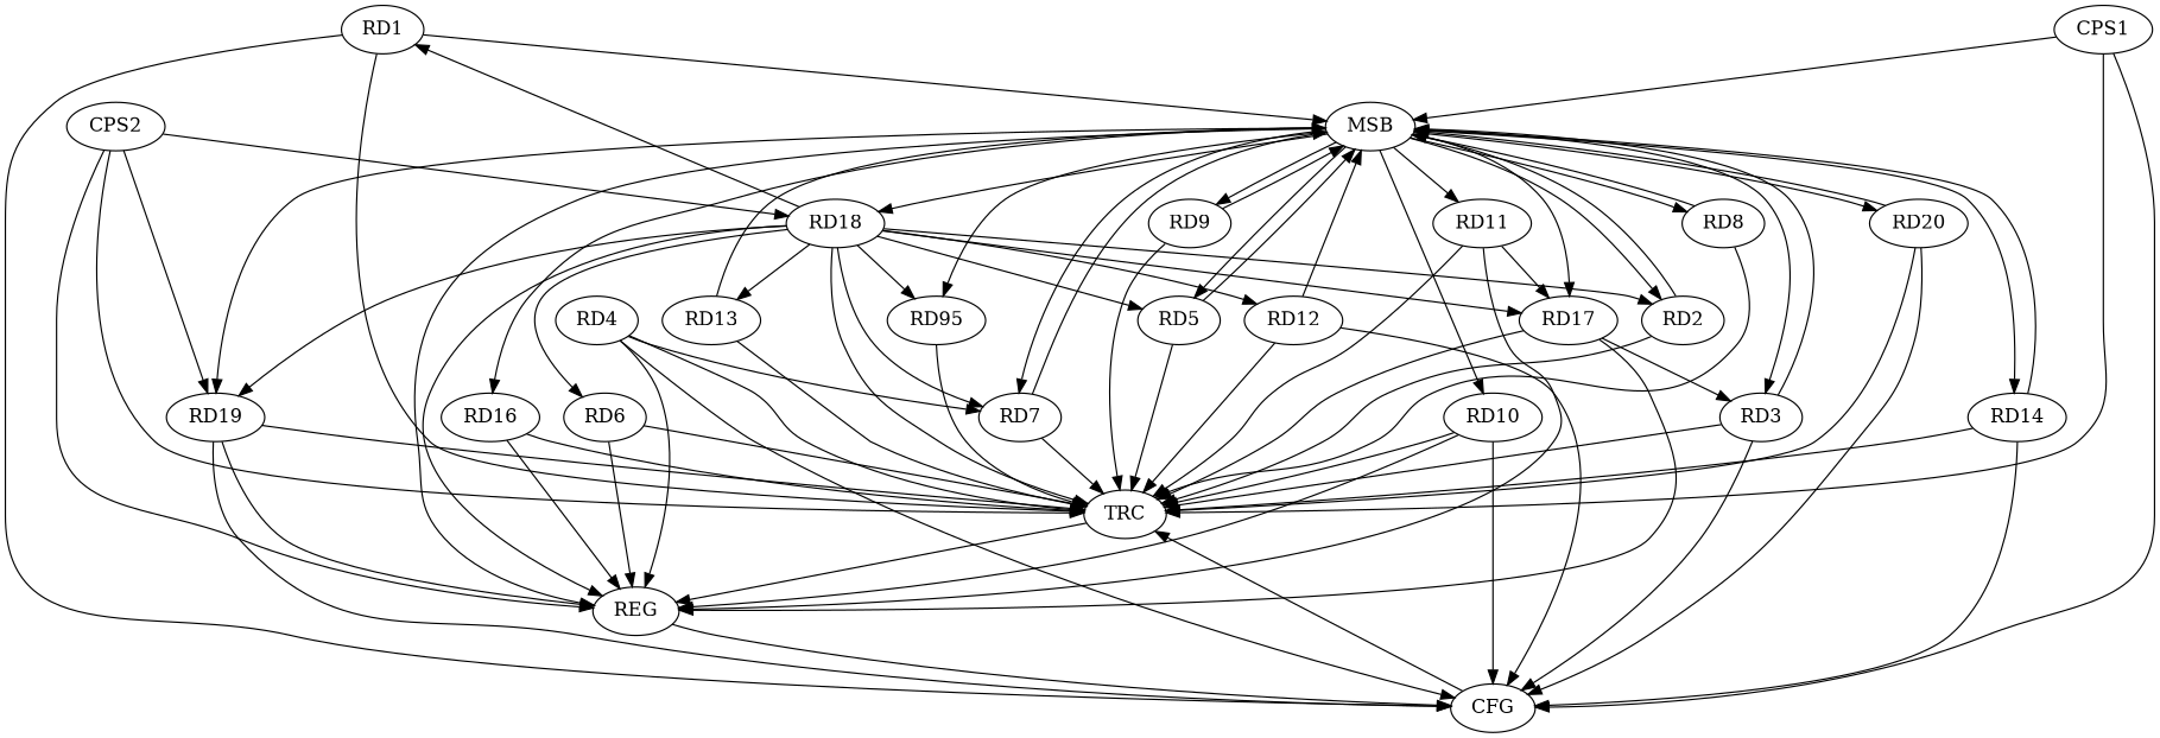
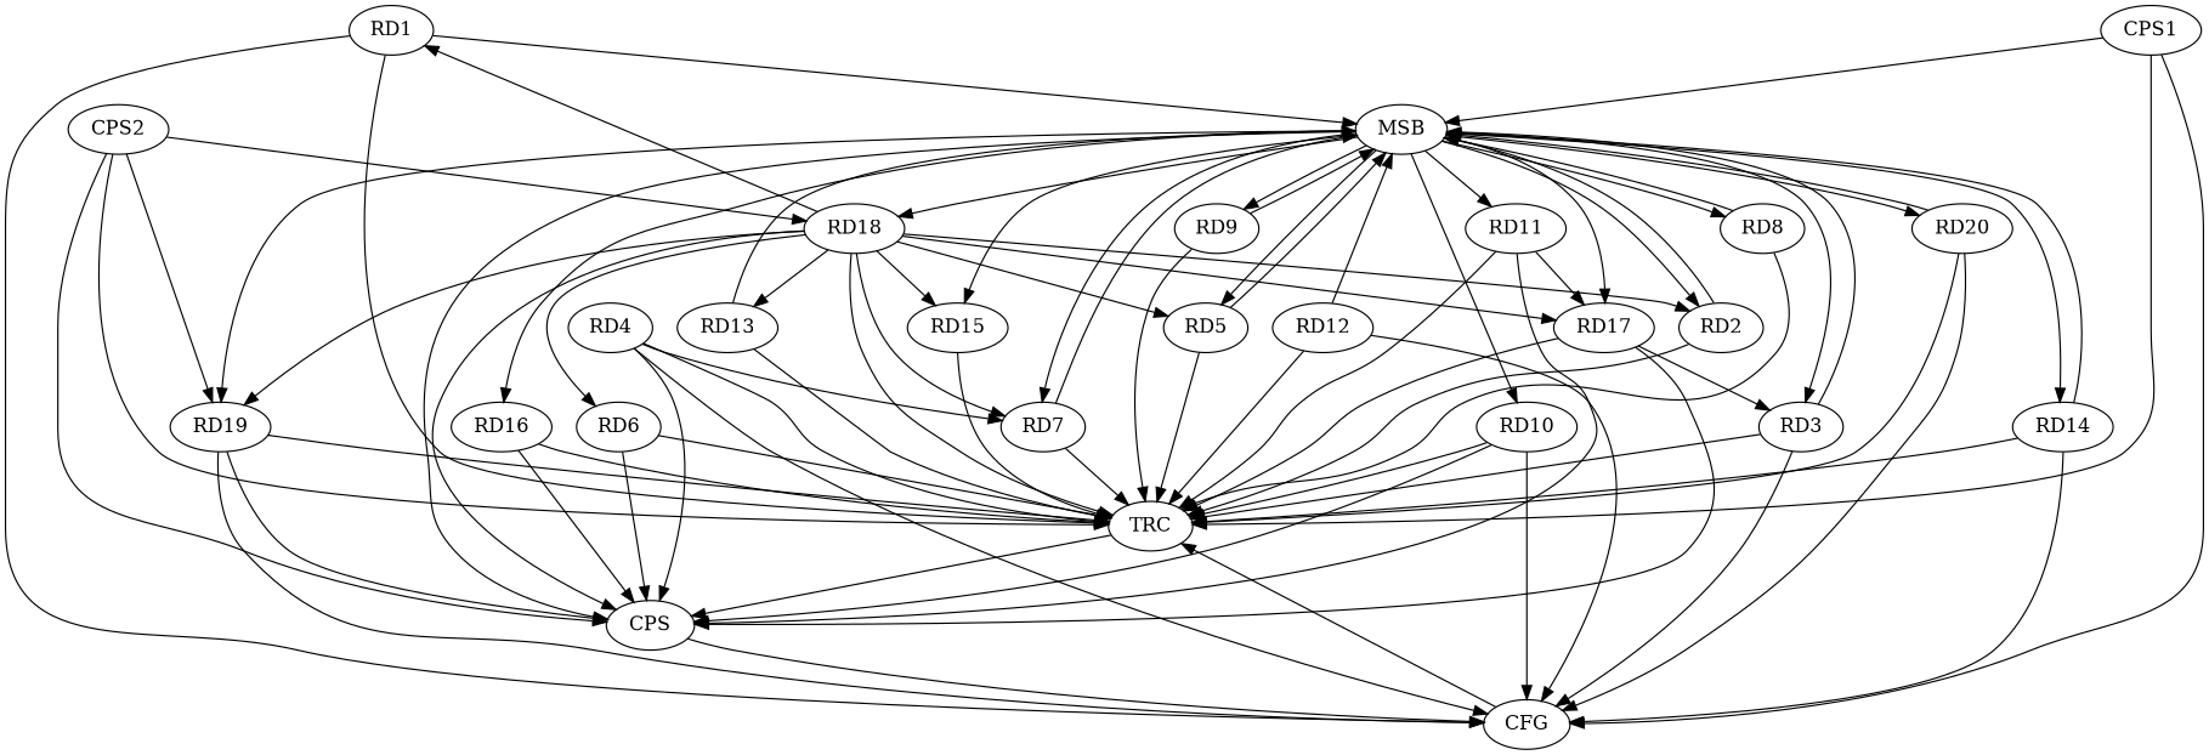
  strict digraph {
    n1 [label=RD1]
    n2 [label=MSB]
    n3 [label=CFG]
    n4 [label=TRC]
    n5 [label=RD2]
    n6 [label=RD3]
    n7 [label=RD7]
-   n8 [label=REG]
+   n8 [label=CPS]
    n9 [label=RD5]
    n10 [label=RD8]
    n11 [label=RD9]
    n12 [label=RD10]
    n13 [label=RD11]
    n14 [label=RD17]
    n15 [label=RD14]
-   n16 [label=RD95]
+   n16 [label=RD15]
    n17 [label=RD16]
    n18 [label=RD18]
    n19 [label=RD19]
    n20 [label=RD20]
    n21 [label=RD4]
    n22 [label=RD6]
    n23 [label=RD12]
    n24 [label=RD13]
    n25 [label=CPS1]
    n26 [label=CPS2]
    n1 -> n2
    n1 -> n3
    n1 -> n4
    n2 -> n5
    n2 -> n6
    n2 -> n7
    n2 -> n8
    n2 -> n9
    n2 -> n10
    n2 -> n11
    n2 -> n12
    n2 -> n13
    n2 -> n14
    n2 -> n15
    n2 -> n16
    n2 -> n17
    n2 -> n18
    n2 -> n19
    n2 -> n20
    n3 -> n4
    n4 -> n8
    n5 -> n2
    n5 -> n4
    n6 -> n2
    n6 -> n3
    n6 -> n4
    n7 -> n2
    n7 -> n4
    n8 -> n3
    n9 -> n2
    n9 -> n4
    n10 -> n2
    n10 -> n4
    n11 -> n2
    n11 -> n4
    n12 -> n3
    n12 -> n4
    n12 -> n8
    n13 -> n4
    n13 -> n8
    n13 -> n14
    n14 -> n4
    n14 -> n6
    n14 -> n8
    n15 -> n2
    n15 -> n3
    n15 -> n4
    n16 -> n4
    n17 -> n4
    n17 -> n8
    n18 -> n1
    n18 -> n4
    n18 -> n5
    n18 -> n7
    n18 -> n8
    n18 -> n9
    n18 -> n14
    n18 -> n16
    n18 -> n19
    n18 -> n22
-   n18 -> n23
    n18 -> n24
    n19 -> n3
    n19 -> n4
    n19 -> n8
    n20 -> n2
    n20 -> n3
    n20 -> n4
    n21 -> n3
    n21 -> n4
    n21 -> n7
    n21 -> n8
    n22 -> n4
    n22 -> n8
    n23 -> n2
    n23 -> n3
    n23 -> n4
    n24 -> n2
    n24 -> n4
    n25 -> n2
    n25 -> n3
    n25 -> n4
    n26 -> n4
    n26 -> n8
    n26 -> n18
    n26 -> n19
  }
